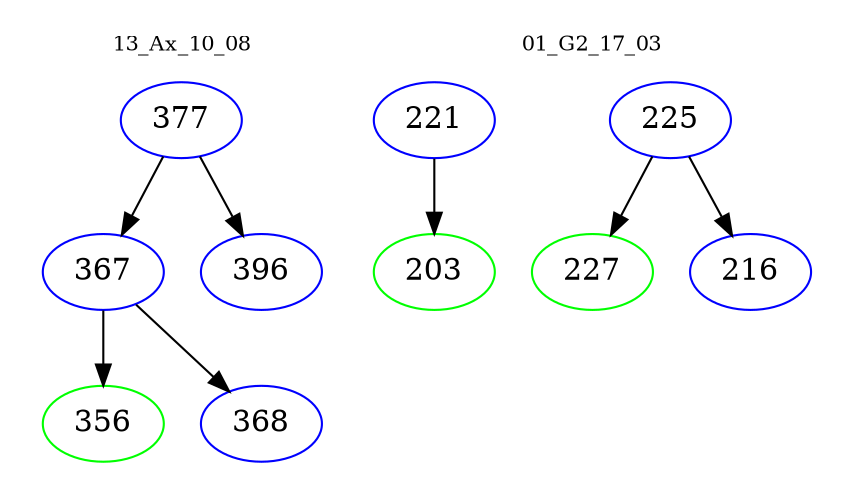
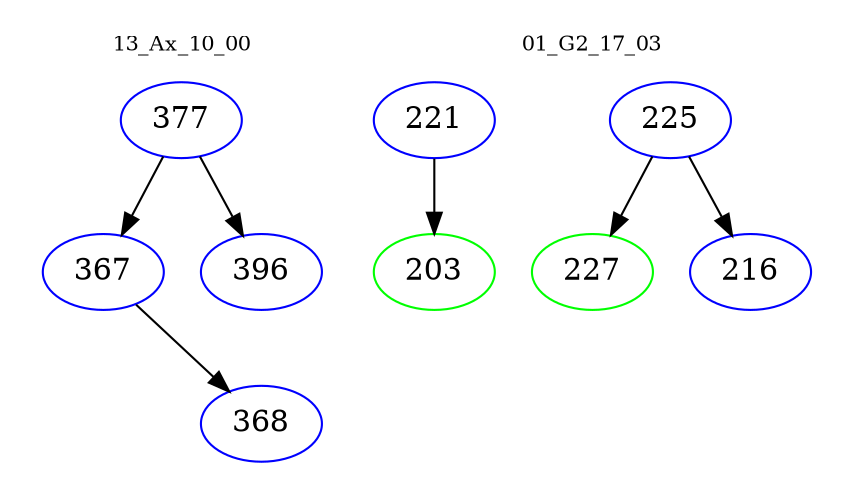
  digraph {
    node [color=blue]
    edge [color=black]
    n1 [label=367]
-   n2 [color=green label=356]
    n3 [label=377]
    n4 [label=368]
    n5 [label=396]
    n6 [label=225]
    n7 [label=221]
    n8 [color=green label=227]
    n9 [label=216]
    n10 [color=green label=203]
    subgraph cluster_1 {
      color=white
      fontsize=10
-     label="13_Ax_10_08"
+     label="13_Ax_10_00"
      n1
-     n2
      n3
      n4
      n5
    }
    subgraph cluster_2 {
      color=white
      fontsize=10
      label="01_G2_17_03"
      n6
      n7
      n8
      n9
      n10
    }
-   n1 -> n2
    n1 -> n4
    n3 -> n1
    n3 -> n5
    n6 -> n8
    n6 -> n9
    n7 -> n10
  }
